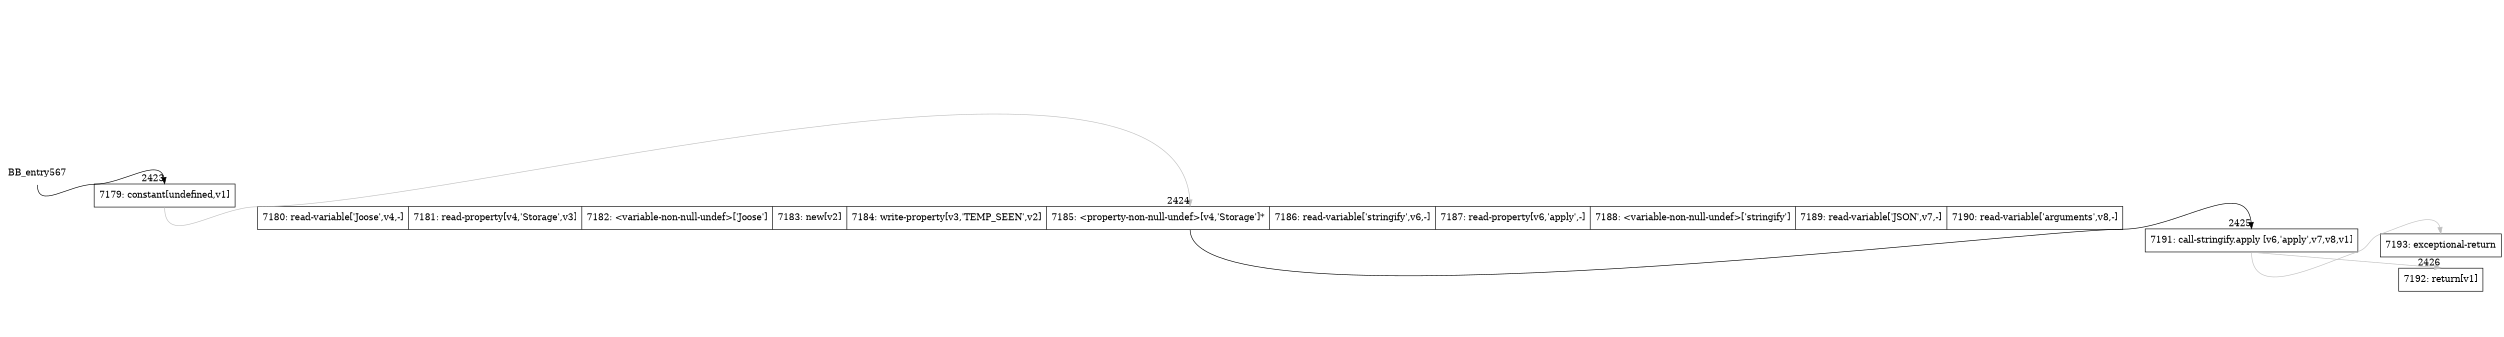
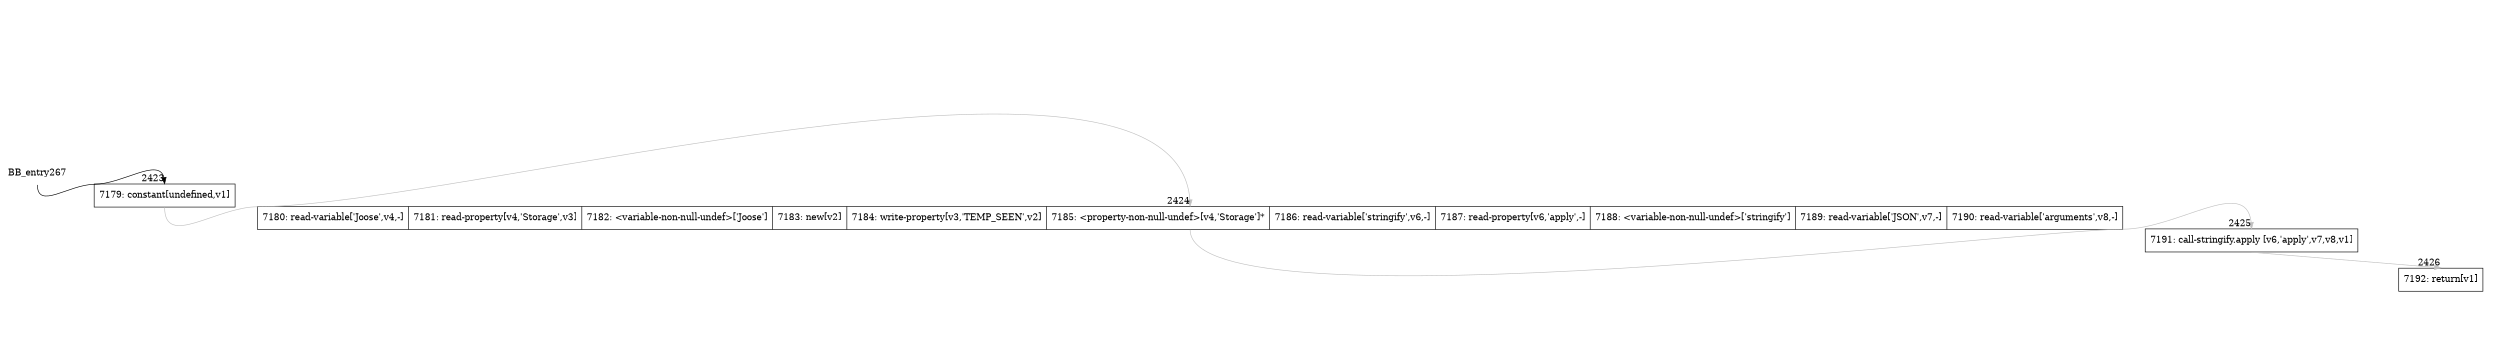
  digraph {
    rankdir=LR
    node [shape=record]
    edge [headport=n tailport=s color=gray]
-   BB_entry267 [shape=none label=BB_entry567]
+   BB_entry267 [shape=none]
    n2 [label="{7179: constant[undefined,v1]}"]
    n3 [label="{7180: read-variable['Joose',v4,-]|7181: read-property[v4,'Storage',v3]|7182: \<variable-non-null-undef\>['Joose']|7183: new[v2]|7184: write-property[v3,'TEMP_SEEN',v2]|7185: \<property-non-null-undef\>[v4,'Storage']*|7186: read-variable['stringify',v6,-]|7187: read-property[v6,'apply',-]|7188: \<variable-non-null-undef\>['stringify']|7189: read-variable['JSON',v7,-]|7190: read-variable['arguments',v8,-]}"]
    n4 [label="{7191: call-stringify.apply [v6,'apply',v7,v8,v1]}"]
-   n5 [label="{7193: exceptional-return}"]
    n6 [label="{7192: return[v1]}"]
    BB_entry267 -> n2 [headlabel="    2423" color=""]
    n2 -> n3 [headlabel="      2424"]
-   n3 -> n4 [headlabel="      2425" color=""]
-   n4 -> n5
+   n3 -> n4 [headlabel="      2425"]
    n4 -> n6 [headlabel="      2426"]
  }
